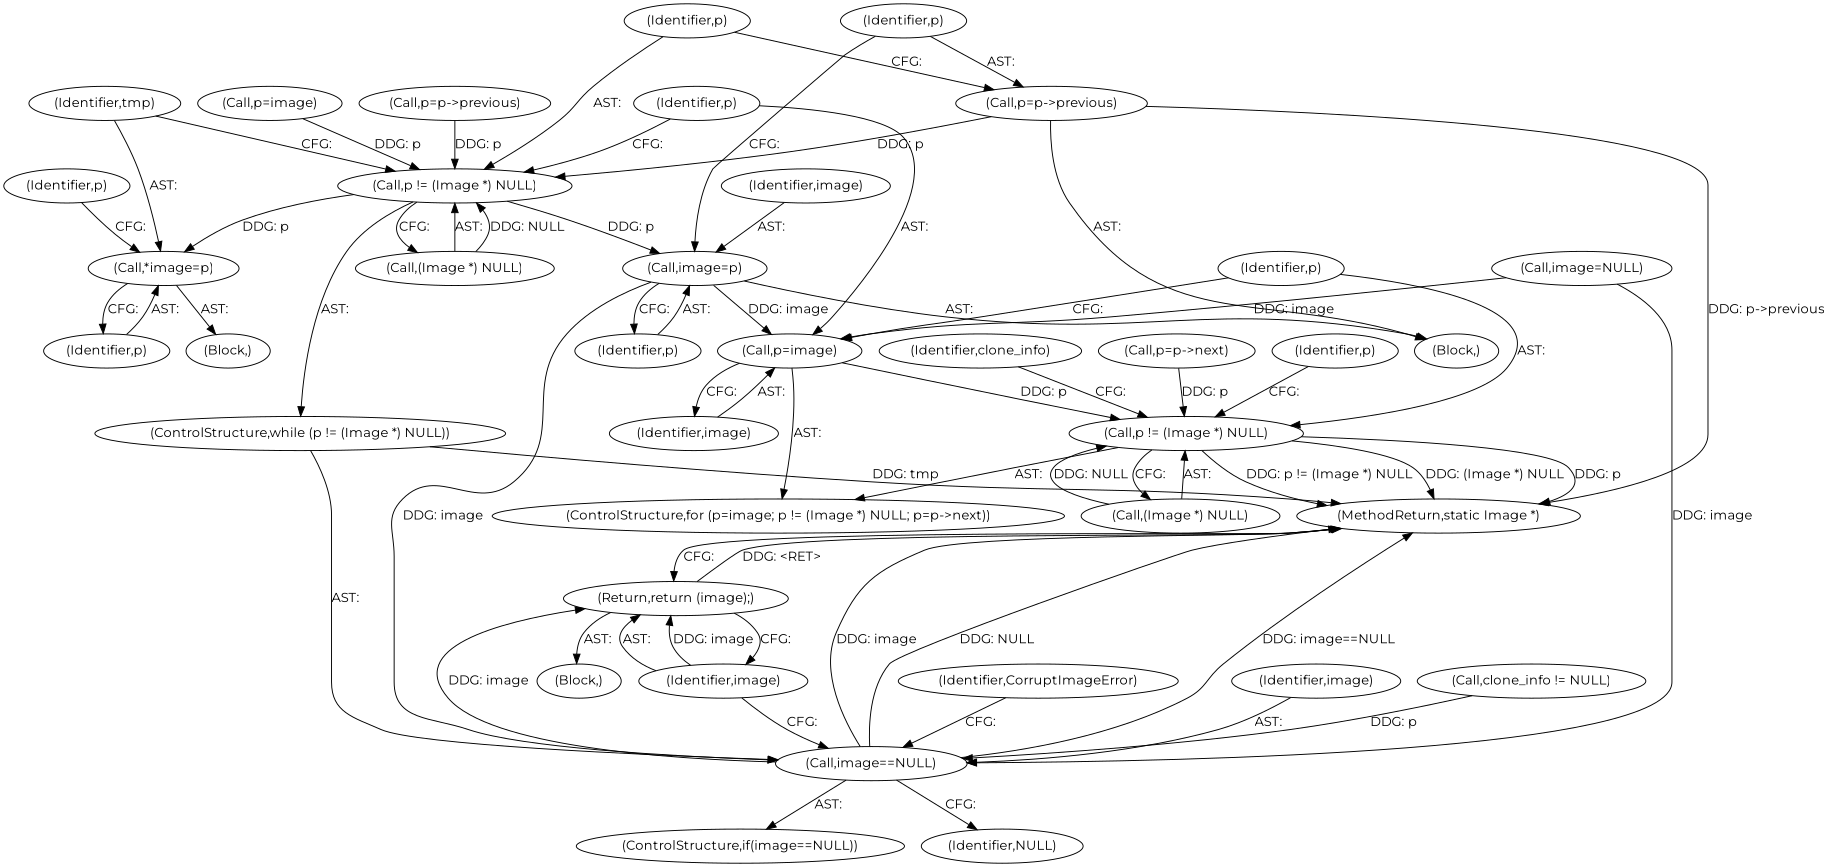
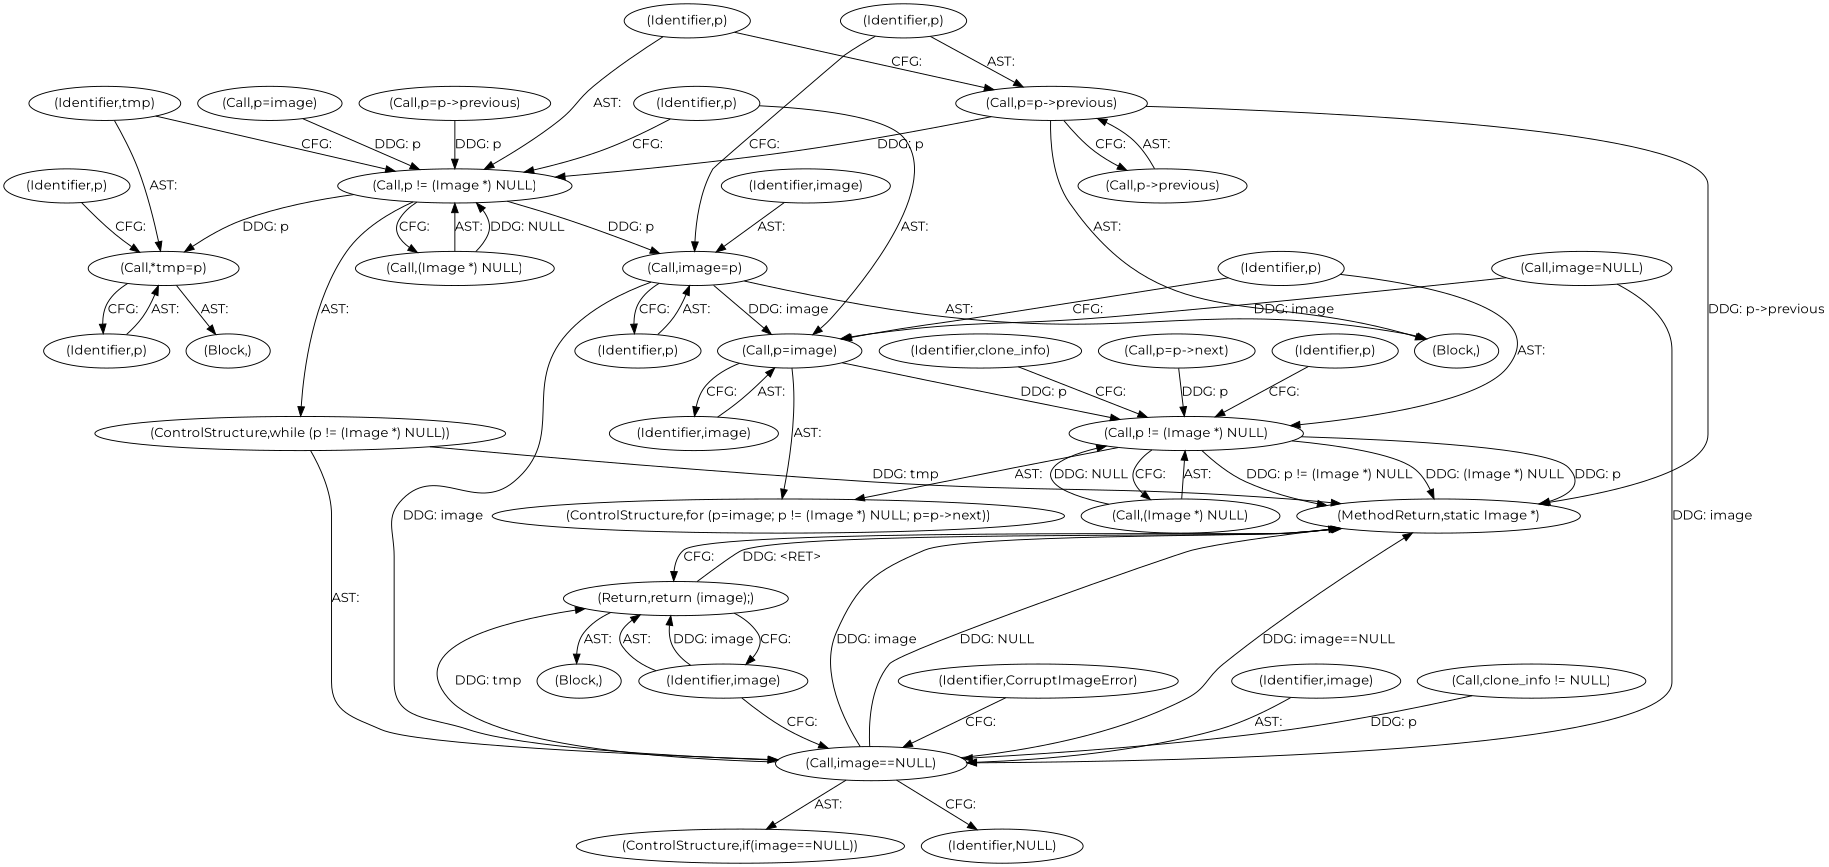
  digraph {
    fontname=Montserrat
    node [fontname=Montserrat]
    edge [fontname=Montserrat]
    n1 [label="(Call,p=p->previous)"]
    n2 [label="(Call,p != (Image *) NULL)"]
    n3 [label="(Block,)"]
    n4 [label="(MethodReturn,static Image *)"]
-   n6 [label="(Call,*image=p)"]
+   n5 [label="(Call,p->previous)"]
+   n6 [label="(Call,*tmp=p)"]
    n7 [label="(Call,image=p)"]
    n8 [label="(Call,(Image *) NULL)"]
    n9 [label="(ControlStructure,while (p != (Image *) NULL))"]
    n10 [label="(Return,return (image);)"]
    n11 [label="(Block,)"]
    n12 [label="(Identifier,p)"]
    n13 [label="(Call,p=image)"]
    n14 [label="(Call,image==NULL)"]
    n15 [label="(Identifier,p)"]
    n16 [label="(Call,p != (Image *) NULL)"]
    n17 [label="(Identifier,image)"]
    n18 [label="(ControlStructure,for (p=image; p != (Image *) NULL; p=p->next))"]
    n19 [label="(ControlStructure,if(image==NULL))"]
    n20 [label="(Identifier,NULL)"]
    n21 [label="(Call,(Image *) NULL)"]
    n22 [label="(Identifier,image)"]
    n23 [label="(Block,)"]
    n24 [label="(Identifier,CorruptImageError)"]
    n25 [label="(Call,p=p->previous)"]
    n26 [label="(Identifier,p)"]
    n27 [label="(Call,image=NULL)"]
    n28 [label="(Identifier,p)"]
    n29 [label="(Call,p=image)"]
    n30 [label="(Identifier,clone_info)"]
    n31 [label="(Identifier,tmp)"]
    n32 [label="(Identifier,p)"]
    n33 [label="(Call,p=p->next)"]
    n34 [label="(Identifier,p)"]
    n35 [label="(Identifier,p)"]
    n36 [label="(Identifier,image)"]
    n37 [label="(Identifier,image)"]
    n38 [label="(Call,clone_info != NULL)"]
    n39 [label="(Identifier,p)"]
    n1 -> n2 [label="DDG: p"]
    n1 -> n3 [label="AST: "]
    n1 -> n4 [label="DDG: p->previous"]
+   n1 -> n5 [label="CFG: "]
    n2 -> n6 [label="DDG: p"]
    n2 -> n7 [label="DDG: p"]
    n2 -> n8 [label="CFG: "]
    n2 -> n9 [label="AST: "]
    n4 -> n10 [label="CFG: "]
+   n5 -> n1 [label="AST: "]
    n6 -> n11 [label="AST: "]
    n6 -> n12 [label="CFG: "]
    n7 -> n3 [label="AST: "]
    n7 -> n13 [label="DDG: image"]
    n7 -> n14 [label="DDG: image"]
    n7 -> n15 [label="CFG: "]
    n8 -> n2 [label="AST: "]
    n8 -> n2 [label="DDG: NULL"]
    n9 -> n4 [label="DDG: tmp"]
    n9 -> n14 [label="AST: "]
    n10 -> n4 [label="DDG: <RET>"]
    n10 -> n22 [label="CFG: "]
    n10 -> n23 [label="AST: "]
    n12 -> n6 [label="AST: "]
    n13 -> n16 [label="DDG: p"]
    n13 -> n17 [label="CFG: "]
    n13 -> n18 [label="AST: "]
    n14 -> n4 [label="DDG: image"]
    n14 -> n4 [label="DDG: NULL"]
    n14 -> n4 [label="DDG: image==NULL"]
-   n14 -> n10 [label="DDG: image"]
+   n14 -> n10 [label="DDG: tmp"]
    n14 -> n19 [label="AST: "]
    n14 -> n20 [label="CFG: "]
    n15 -> n7 [label="AST: "]
    n16 -> n4 [label="DDG: p != (Image *) NULL"]
    n16 -> n4 [label="DDG: (Image *) NULL"]
    n16 -> n4 [label="DDG: p"]
    n16 -> n18 [label="AST: "]
    n16 -> n21 [label="CFG: "]
    n17 -> n13 [label="AST: "]
    n21 -> n16 [label="AST: "]
    n21 -> n16 [label="DDG: NULL"]
    n22 -> n10 [label="AST: "]
    n22 -> n10 [label="DDG: image"]
    n22 -> n14 [label="CFG: "]
    n24 -> n14 [label="CFG: "]
    n25 -> n2 [label="DDG: p"]
    n26 -> n16 [label="CFG: "]
    n27 -> n13 [label="DDG: image"]
    n27 -> n14 [label="DDG: image"]
    n28 -> n2 [label="CFG: "]
    n28 -> n13 [label="AST: "]
    n29 -> n2 [label="DDG: p"]
    n30 -> n16 [label="CFG: "]
    n31 -> n2 [label="CFG: "]
    n31 -> n6 [label="AST: "]
    n32 -> n6 [label="CFG: "]
    n33 -> n16 [label="DDG: p"]
    n34 -> n1 [label="AST: "]
    n34 -> n7 [label="CFG: "]
    n35 -> n1 [label="CFG: "]
    n35 -> n2 [label="AST: "]
    n36 -> n7 [label="AST: "]
    n37 -> n14 [label="AST: "]
    n38 -> n14 [label="DDG: p"]
    n39 -> n13 [label="CFG: "]
    n39 -> n16 [label="AST: "]
  }
